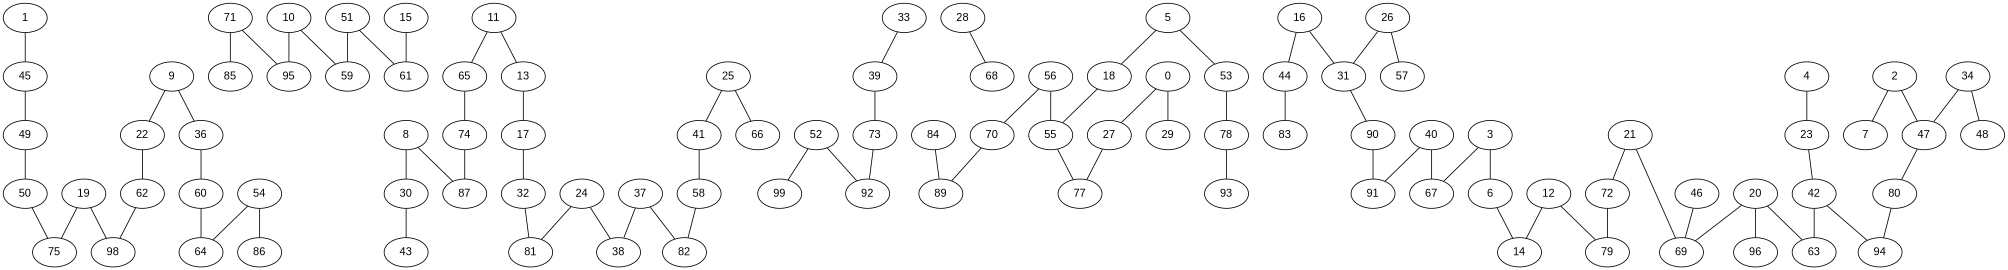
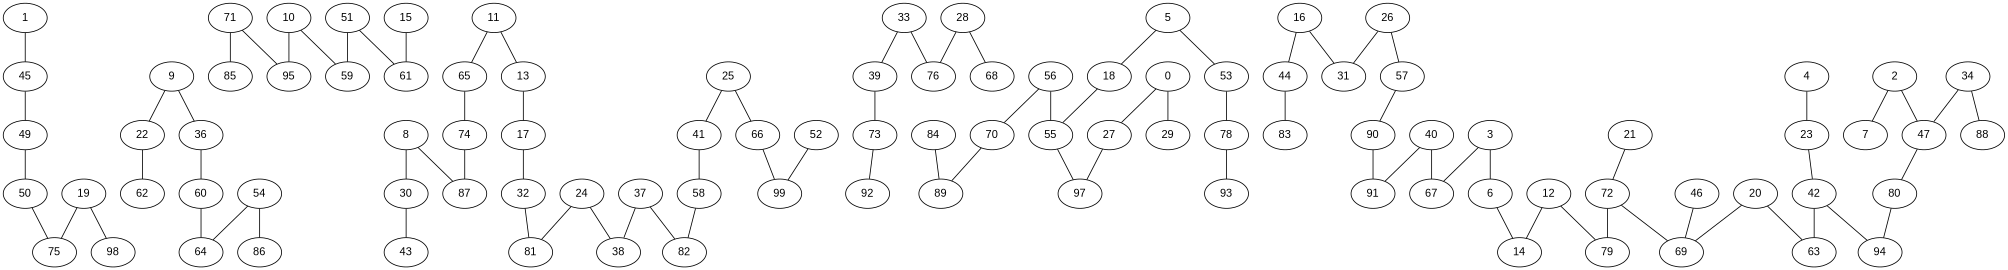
  strict graph {
    fontname="Liberation Sans"
    node [fontname="Liberation Sans"]
    edge [fontname="Liberation Sans"]
    1
    45
    49
    50
    75
    19
    98
    62
    22
    9
    36
    60
    64
    54
    86
    71
    85
    95
    10
    59
    51
    61
    15
    30
    43
    8
    87
    74
    65
    11
    13
    17
    32
    81
    24
    38
    37
    82
    58
    41
    25
    66
    99
    52
    92
    73
    39
    33
+   76
    28
    68
    84
    89
    70
    56
    55
    78
    93
    53
    5
    18
-   77
+   77 [label=97]
    27
    0
    29
    44
    83
    16
    31
    26
    57
    90
    91
    40
    67
    3
    6
    14
    12
    79
    72
    21
    69
    20
    63
-   96
    42
    94
    80
    47
    2
    7
    34
-   88 [label=48]
+   88
    23
    4
    46
    1 -- 45
    45 -- 49
    49 -- 50
    50 -- 75
    19 -- 75
    19 -- 98
-   62 -- 98
    22 -- 62
    9 -- 22
    9 -- 36
    36 -- 60
    60 -- 64
    54 -- 64
    54 -- 86
    71 -- 85
    71 -- 95
    10 -- 95
    10 -- 59
    51 -- 59
    51 -- 61
    15 -- 61
    30 -- 43
    8 -- 30
    8 -- 87
    74 -- 87
    65 -- 74
    11 -- 65
    11 -- 13
    13 -- 17
    17 -- 32
    32 -- 81
    24 -- 81
    24 -- 38
    37 -- 38
    37 -- 82
    58 -- 82
    41 -- 58
    25 -- 41
    25 -- 66
+   66 -- 99
    52 -- 99
-   52 -- 92
    73 -- 92
    39 -- 73
    33 -- 39
+   33 -- 76
+   28 -- 76
    28 -- 68
    84 -- 89
    70 -- 89
    56 -- 70
    56 -- 55
    55 -- 77
    78 -- 93
    53 -- 78
    5 -- 53
    5 -- 18
    18 -- 55
    27 -- 77
    0 -- 27
    0 -- 29
    44 -- 83
    16 -- 44
    16 -- 31
    26 -- 31
    26 -- 57
-   31 -- 90
+   57 -- 90
    90 -- 91
    40 -- 91
    40 -- 67
    3 -- 67
    3 -- 6
    6 -- 14
    12 -- 14
    12 -- 79
    72 -- 79
    21 -- 72
-   21 -- 69
+   72 -- 69
    20 -- 69
    20 -- 63
-   20 -- 96
    42 -- 63
    42 -- 94
    80 -- 94
    47 -- 80
    2 -- 47
    2 -- 7
    34 -- 47
    34 -- 88
    23 -- 42
    4 -- 23
    46 -- 69
  }
